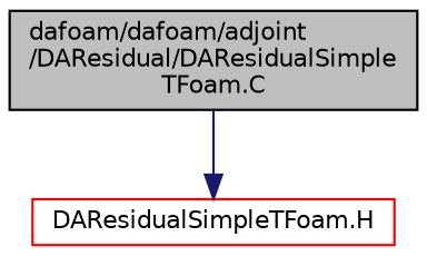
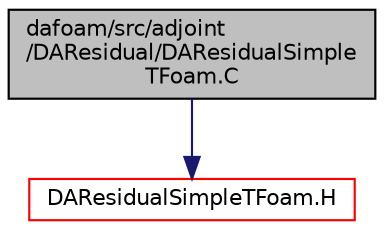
  digraph {
    node [fontname=Helvetica fontsize=10 shape=record]
-   n1 [color=black fillcolor=grey75 fontcolor=black height=0.2 label="dafoam/dafoam/adjoint\l/DAResidual/DAResidualSimple\lTFoam.C" style=filled width=0.4]
+   n1 [color=black fillcolor=grey75 fontcolor=black height=0.2 label="dafoam/src/adjoint\l/DAResidual/DAResidualSimple\lTFoam.C" style=filled width=0.4]
    n2 [color=red height=0.2 label="DAResidualSimpleTFoam.H" width=0.4]
    n1 -> n2 [color=midnightblue fontname=Helvetica fontsize=10 labelfontname=Helvetica labelfontsize=10 style=solid]
  }
